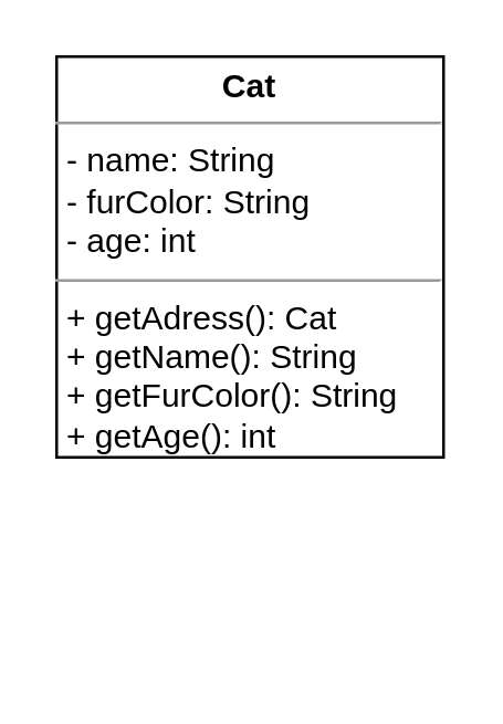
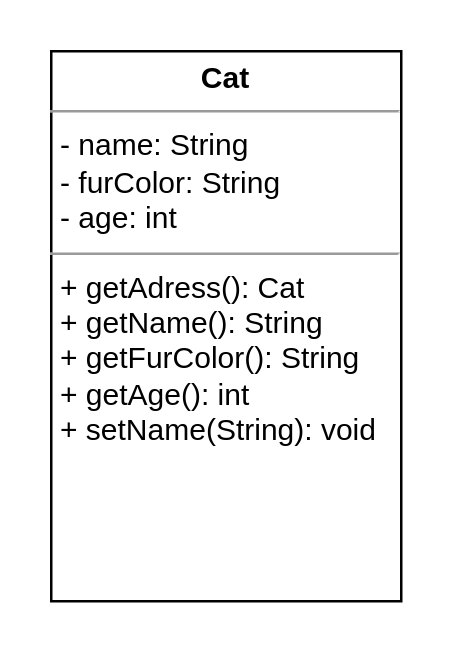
  <mxCell id="0" />
  <mxCell id="1" parent="0" />
- <mxCell id="2" value="&lt;p style=&quot;margin: 0px ; margin-top: 4px ; text-align: center&quot;&gt;&lt;b&gt;Cat&lt;br&gt;&lt;/b&gt;&lt;/p&gt;&lt;hr size=&quot;1&quot;&gt;&lt;p style=&quot;margin: 0px ; margin-left: 4px&quot;&gt;- name: String&lt;/p&gt;&lt;p style=&quot;margin: 0px ; margin-left: 4px&quot;&gt;- furColor: String&lt;/p&gt;&lt;p style=&quot;margin: 0px ; margin-left: 4px&quot;&gt;- age: int&lt;br&gt;&lt;/p&gt;&lt;hr size=&quot;1&quot;&gt;&lt;p style=&quot;margin: 0px ; margin-left: 4px&quot;&gt;+ getAdress(): Cat&lt;/p&gt;&lt;p style=&quot;margin: 0px ; margin-left: 4px&quot;&gt;+ getName(): String&lt;/p&gt;&lt;p style=&quot;margin: 0px ; margin-left: 4px&quot;&gt;+ getFurColor(): String&lt;/p&gt;&lt;p style=&quot;margin: 0px ; margin-left: 4px&quot;&gt;+ getAge(): int&lt;/p&gt;&lt;p style=&quot;margin: 0px ; margin-left: 4px&quot;&gt;+ setName(String): void&lt;/p&gt;" style="verticalAlign=top;align=left;overflow=fill;fontSize=12;fontFamily=Helvetica;html=1;" vertex="1" parent="1"><mxGeometry x="20" y="20" width="140" height="145" as="geometry" /></mxCell>
+ <mxCell id="2" value="&lt;p style=&quot;margin: 0px ; margin-top: 4px ; text-align: center&quot;&gt;&lt;b&gt;Cat&lt;br&gt;&lt;/b&gt;&lt;/p&gt;&lt;hr size=&quot;1&quot;&gt;&lt;p style=&quot;margin: 0px ; margin-left: 4px&quot;&gt;- name: String&lt;/p&gt;&lt;p style=&quot;margin: 0px ; margin-left: 4px&quot;&gt;- furColor: String&lt;/p&gt;&lt;p style=&quot;margin: 0px ; margin-left: 4px&quot;&gt;- age: int&lt;br&gt;&lt;/p&gt;&lt;hr size=&quot;1&quot;&gt;&lt;p style=&quot;margin: 0px ; margin-left: 4px&quot;&gt;+ getAdress(): Cat&lt;/p&gt;&lt;p style=&quot;margin: 0px ; margin-left: 4px&quot;&gt;+ getName(): String&lt;/p&gt;&lt;p style=&quot;margin: 0px ; margin-left: 4px&quot;&gt;+ getFurColor(): String&lt;/p&gt;&lt;p style=&quot;margin: 0px ; margin-left: 4px&quot;&gt;+ getAge(): int&lt;/p&gt;&lt;p style=&quot;margin: 0px ; margin-left: 4px&quot;&gt;+ setName(String): void&lt;/p&gt;" style="verticalAlign=top;align=left;overflow=fill;fontSize=12;fontFamily=Helvetica;html=1;" vertex="1" parent="1"><mxGeometry x="20" y="20" width="140" height="220" as="geometry" /></mxCell>
